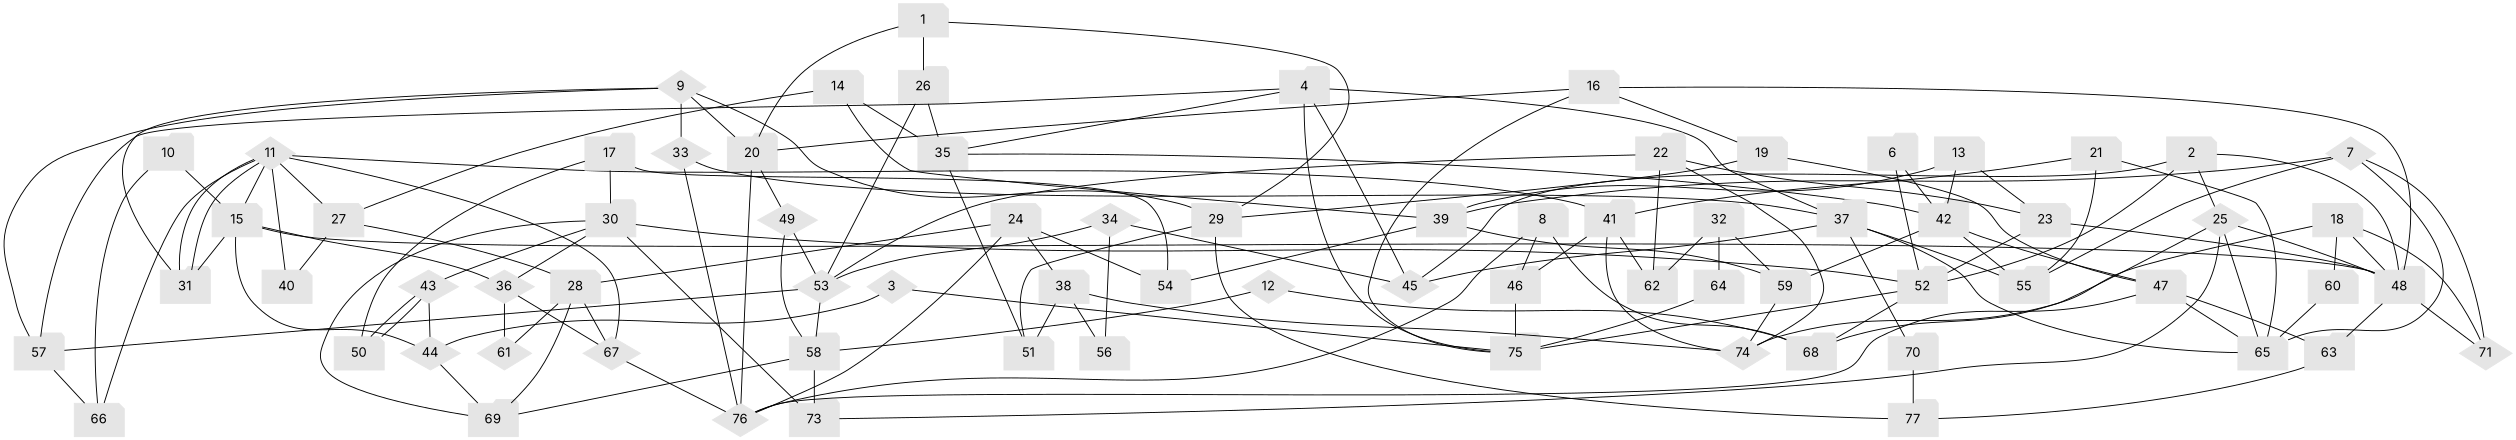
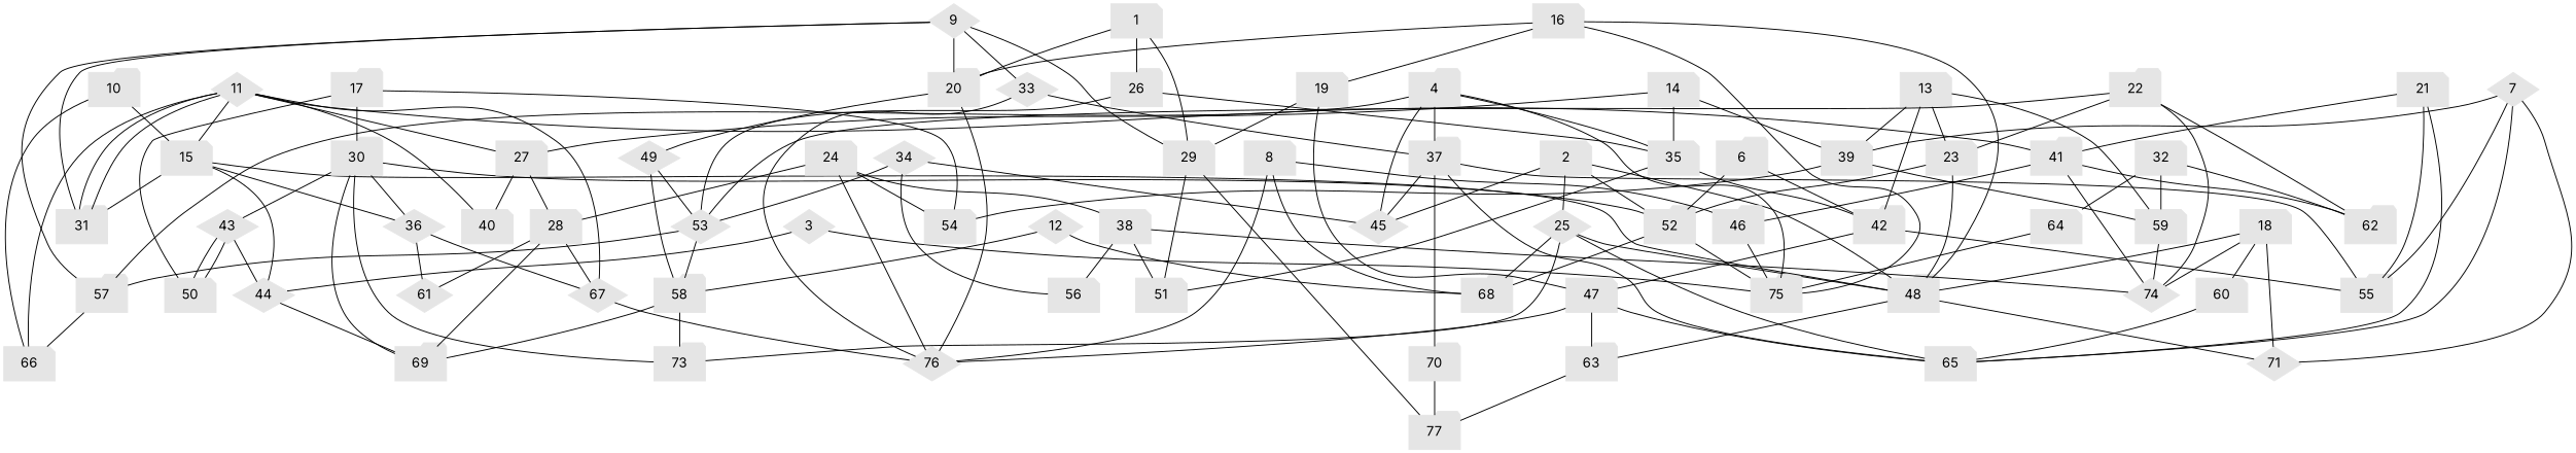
  graph {
    fontname=Inter
    node [color=gray90 fontname=Inter shape=note style=filled]
    edge [fontname=Inter]
    20 [shape=folder]
    1
    26 [shape=folder]
    29
    76 [shape=diamond]
    49 [shape=diamond]
    35
    53 [shape=diamond]
    51
    77 [shape=folder]
    25 [shape=diamond]
    2
    45 [shape=diamond]
    48 [shape=folder]
    52 [shape=folder]
    65
    68 [shape=folder]
    73 [shape=folder]
    71 [shape=diamond]
    63 [shape=folder]
    75 [shape=folder]
    3 [shape=diamond]
    44 [shape=diamond]
    69 [shape=folder]
    4 [shape=folder]
    37 [shape=folder]
    57 [shape=folder]
    42 [shape=folder]
    55 [shape=folder]
    70 [shape=folder]
    66
    15
    31 [shape=folder]
    36 [shape=diamond]
    74 [shape=diamond]
    38
    56
    6 [shape=folder]
    47
    7 [shape=diamond]
    39
    59
    54
    46 [shape=folder]
    8
    30 [shape=folder]
    43 [shape=diamond]
    9 [shape=diamond]
    33 [shape=diamond]
    10 [shape=folder]
    11 [shape=diamond]
    27
    40
    41 [shape=folder]
    67 [shape=diamond]
    28
    62 [shape=folder]
    12 [shape=diamond]
    58 [shape=folder]
    13
    23
    14
    61 [shape=diamond]
    16
    19
    17 [shape=folder]
    50
    18
    60
    21
    22 [shape=folder]
    24
    32
    64
    34 [shape=diamond]
    20 -- 76
    20 -- 49
    1 -- 20
    1 -- 26
    1 -- 29
    26 -- 35
    26 -- 53
    29 -- 51
    29 -- 77
    49 -- 53
    49 -- 58
    35 -- 51
    35 -- 42
    53 -- 57
    53 -- 58
    25 -- 48
    25 -- 65
    25 -- 68
    25 -- 73
    2 -- 25
    2 -- 45
    2 -- 48
    2 -- 52
    48 -- 71
    48 -- 63
    52 -- 68
    52 -- 75
    63 -- 77
    3 -- 75
    3 -- 44
    44 -- 69
    4 -- 35
    4 -- 45
    4 -- 75
    4 -- 37
    4 -- 57
    37 -- 45
    37 -- 65
    37 -- 55
    37 -- 70
    57 -- 66
    42 -- 55
    42 -- 47
    70 -- 77
    15 -- 48
    15 -- 44
    15 -- 31
    15 -- 36
    36 -- 67
    36 -- 61
    38 -- 51
    38 -- 74
    38 -- 56
    6 -- 52
    6 -- 42
    47 -- 76
    47 -- 65
    47 -- 63
    7 -- 65
    7 -- 71
    7 -- 55
    7 -- 39
    39 -- 59
    39 -- 54
    59 -- 74
    46 -- 75
    8 -- 76
    8 -- 68
    8 -- 46
    30 -- 52
    30 -- 73
    30 -- 69
    30 -- 36
    30 -- 43
    43 -- 44
    43 -- 50
    43 -- 50
    9 -- 20
    9 -- 29
    9 -- 57
    9 -- 31
    9 -- 33
    33 -- 76
    33 -- 37
    10 -- 66
    10 -- 15
    11 -- 66
    11 -- 15
    11 -- 31
    11 -- 31
    11 -- 27
    11 -- 40
    11 -- 41
    11 -- 67
    27 -- 40
    27 -- 28
    41 -- 74
    41 -- 46
    41 -- 62
    67 -- 76
    28 -- 69
    28 -- 67
    28 -- 61
    12 -- 68
    12 -- 58
    58 -- 73
    58 -- 69
    13 -- 42
    13 -- 39
-   42 -- 59
+   13 -- 59
    13 -- 23
    23 -- 48
    23 -- 52
    14 -- 35
    14 -- 39
    14 -- 27
    16 -- 20
    16 -- 48
    16 -- 75
    16 -- 19
    19 -- 29
    19 -- 47
    17 -- 54
    17 -- 30
    17 -- 50
    18 -- 48
    18 -- 71
    18 -- 74
    18 -- 60
    60 -- 65
    21 -- 65
    21 -- 55
    21 -- 41
    22 -- 53
    22 -- 74
    22 -- 62
    22 -- 23
    24 -- 76
    24 -- 38
    24 -- 54
    24 -- 28
    32 -- 59
    32 -- 62
    32 -- 64
    64 -- 75
    34 -- 53
    34 -- 45
    34 -- 56
  }
